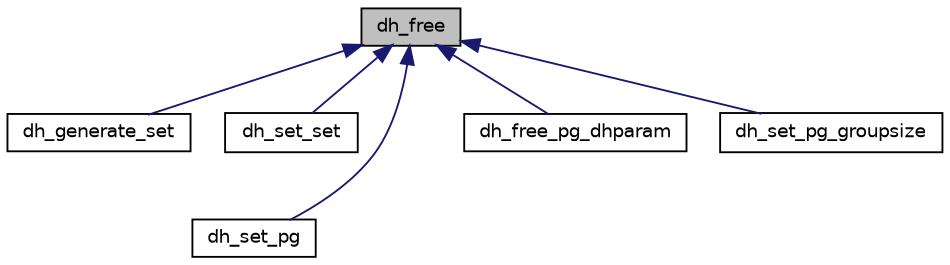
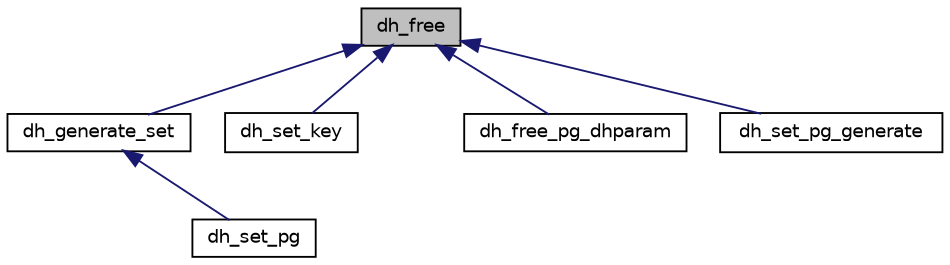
  digraph {
    rankdir=TB
    node [color=black fillcolor=white fontname=Helvetica fontsize=10 shape=record style=filled]
    edge [color=midnightblue dir=back fontname=Helvetica fontsize=10 labelfontname=Helvetica labelfontsize=10 style=solid]
    n1 [fillcolor=grey75 fontcolor=black height=0.2 label=dh_free width=0.4]
    n2 [height=0.2 label=dh_generate_set width=0.4]
-   n3 [height=0.2 label=dh_set_set width=0.4]
+   n3 [height=0.2 label=dh_set_key width=0.4]
    n4 [height=0.2 label=dh_set_pg width=0.4]
    n5 [height=0.2 label=dh_free_pg_dhparam width=0.4]
-   n6 [height=0.2 label=dh_set_pg_groupsize width=0.4]
+   n6 [height=0.2 label=dh_set_pg_generate width=0.4]
    n1 -> n2
    n1 -> n3
-   n1 -> n4
+   n2 -> n4
    n1 -> n5
    n1 -> n6
  }
